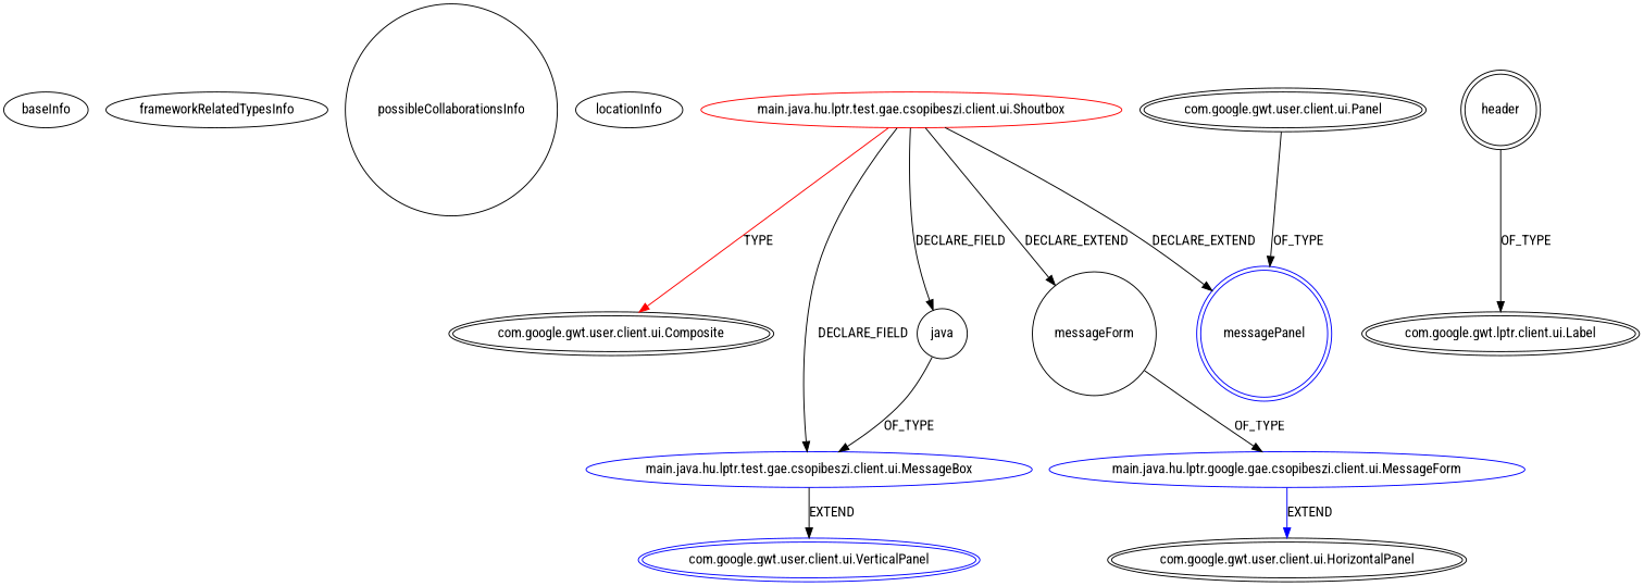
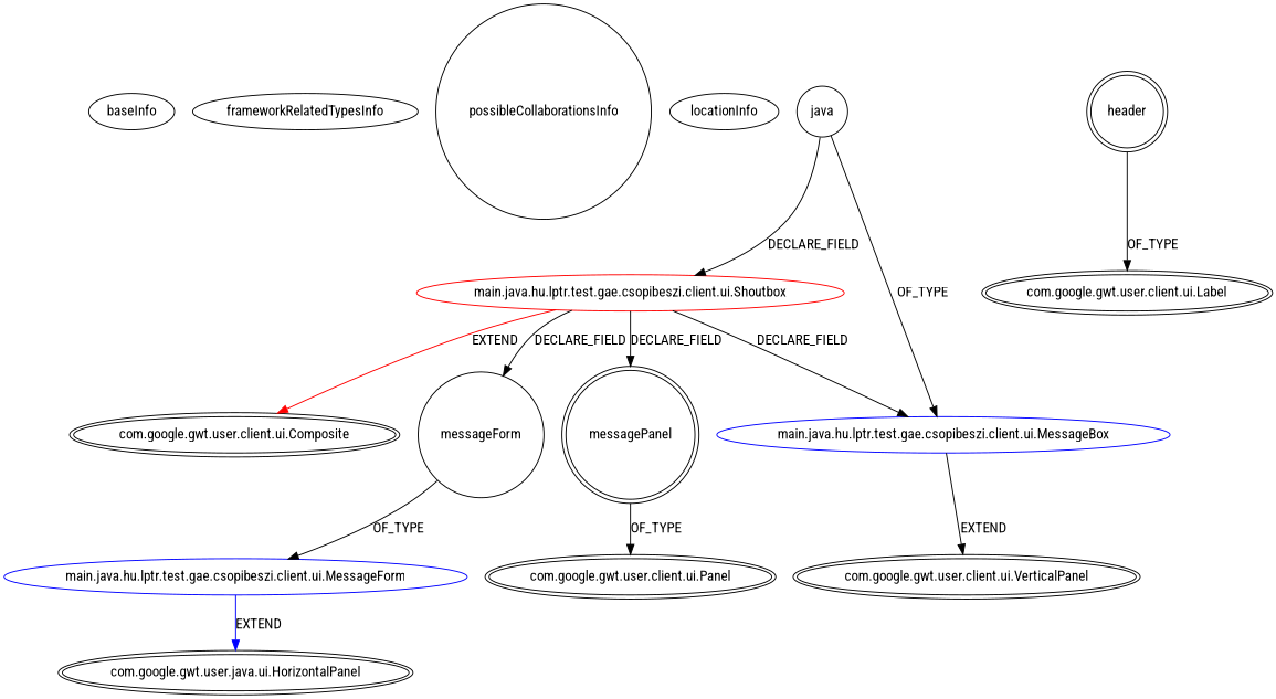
  digraph {
    fontname="Roboto Condensed"
    node [fontname="Roboto Condensed" isFrameworkType=true vertexType=FRAMEWORK_CLASS_TYPE]
    edge [fontname="Roboto Condensed"]
    baseInfo [category=extension_graph graphId=3636 isAnonymous=false possibleRelation=true isFrameworkType="" vertexType=""]
    frameworkRelatedTypesInfo [0="com.google.gwt.user.client.ui.Composite" isFrameworkType="" vertexType=""]
    possibleCollaborationsInfo [0="3636~FIELD_DECLARATION-~com.google.gwt.user.client.ui.Composite ~com.google.gwt.user.client.ui.HorizontalPanel ~false~false" 1="3636~FIELD_DECLARATION-~com.google.gwt.user.client.ui.Composite ~com.google.gwt.user.client.ui.VerticalPanel ~false~false" shape=circle isFrameworkType="" vertexType=""]
    locationInfo [contextSignature=Shoutbox filePath="/lptr-csopibeszi/csopibeszi-master/src/main/java/hu/lptr/test/gae/csopibeszi/client/ui/Shoutbox.java" graphId=3636 projectName="lptr-csopibeszi" isFrameworkType="" vertexType=""]
    n5 [color=red isFrameworkType=false label="main.java.hu.lptr.test.gae.csopibeszi.client.ui.Shoutbox" vertexType=ROOT_CLIENT_CLASS_DECLARATION]
    n6 [label="com.google.gwt.user.client.ui.Composite" peripheries=2]
    n7 [isFrameworkType=false label=java shape=circle vertexType=FIELD_DECLARATION]
    n8 [isFrameworkType=false label=messageForm shape=circle vertexType=FIELD_DECLARATION]
-   n9 [label=messagePanel peripheries=2 shape=circle vertexType=FIELD_DECLARATION color=blue]
+   n9 [label=messagePanel peripheries=2 shape=circle vertexType=FIELD_DECLARATION]
    n10 [color=blue isFrameworkType=false label="main.java.hu.lptr.test.gae.csopibeszi.client.ui.MessageBox" vertexType=REFERENCE_CLIENT_CLASS_DECLARATION]
    n11 [label=header peripheries=2 shape=circle vertexType=FIELD_DECLARATION]
-   n12 [label="com.google.gwt.lptr.client.ui.Label" peripheries=2]
-   n13 [color=blue isFrameworkType=false label="main.java.hu.lptr.google.gae.csopibeszi.client.ui.MessageForm" vertexType=REFERENCE_CLIENT_CLASS_DECLARATION]
+   n12 [label="com.google.gwt.user.client.ui.Label" peripheries=2]
+   n13 [color=blue isFrameworkType=false label="main.java.hu.lptr.test.gae.csopibeszi.client.ui.MessageForm" vertexType=REFERENCE_CLIENT_CLASS_DECLARATION]
    n14 [label="com.google.gwt.user.client.ui.Panel" peripheries=2]
-   n15 [label="com.google.gwt.user.client.ui.VerticalPanel" peripheries=2 color=blue]
-   n16 [label="com.google.gwt.user.client.ui.HorizontalPanel" peripheries=2]
-   n5 -> n6 [color=red label=TYPE]
-   n5 -> n7 [label=DECLARE_FIELD]
-   n5 -> n8 [label=DECLARE_EXTEND]
-   n5 -> n9 [label=DECLARE_EXTEND]
+   n15 [label="com.google.gwt.user.client.ui.VerticalPanel" peripheries=2]
+   n16 [label="com.google.gwt.user.java.ui.HorizontalPanel" peripheries=2]
+   n5 -> n6 [color=red label=EXTEND]
+   n7 -> n5 [label=DECLARE_FIELD]
+   n5 -> n8 [label=DECLARE_FIELD]
+   n5 -> n9 [label=DECLARE_FIELD]
    n5 -> n10 [label=DECLARE_FIELD]
    n7 -> n10 [label=OF_TYPE]
    n8 -> n13 [label=OF_TYPE]
-   n14 -> n9 [label=OF_TYPE]
+   n9 -> n14 [label=OF_TYPE]
    n10 -> n15 [color=black label=EXTEND]
    n11 -> n12 [label=OF_TYPE]
    n13 -> n16 [color=blue label=EXTEND]
  }
